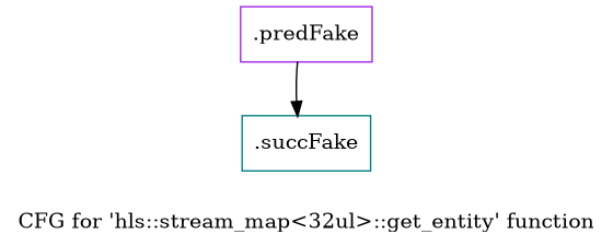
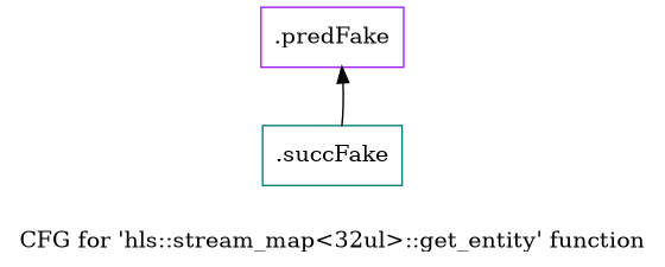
  digraph {
    label="CFG for 'hls::stream_map\<32ul\>::get_entity' function"
    node [shape=record]
    n1 [label="{.predFake}" color=purple]
    n2 [filename="/mnt/xilinx/Vitis_HLS/2021.2/include/hls_stream_thread_unsafe.h" label="{.succFake}" linenumber=234 color=teal]
-   n1 -> n2 [execusionnum=3 filename="/mnt/xilinx/Vitis_HLS/2021.2/include/hls_stream_thread_unsafe.h"]
+   n2 -> n1 [execusionnum=3 filename="/mnt/xilinx/Vitis_HLS/2021.2/include/hls_stream_thread_unsafe.h"]
  }
